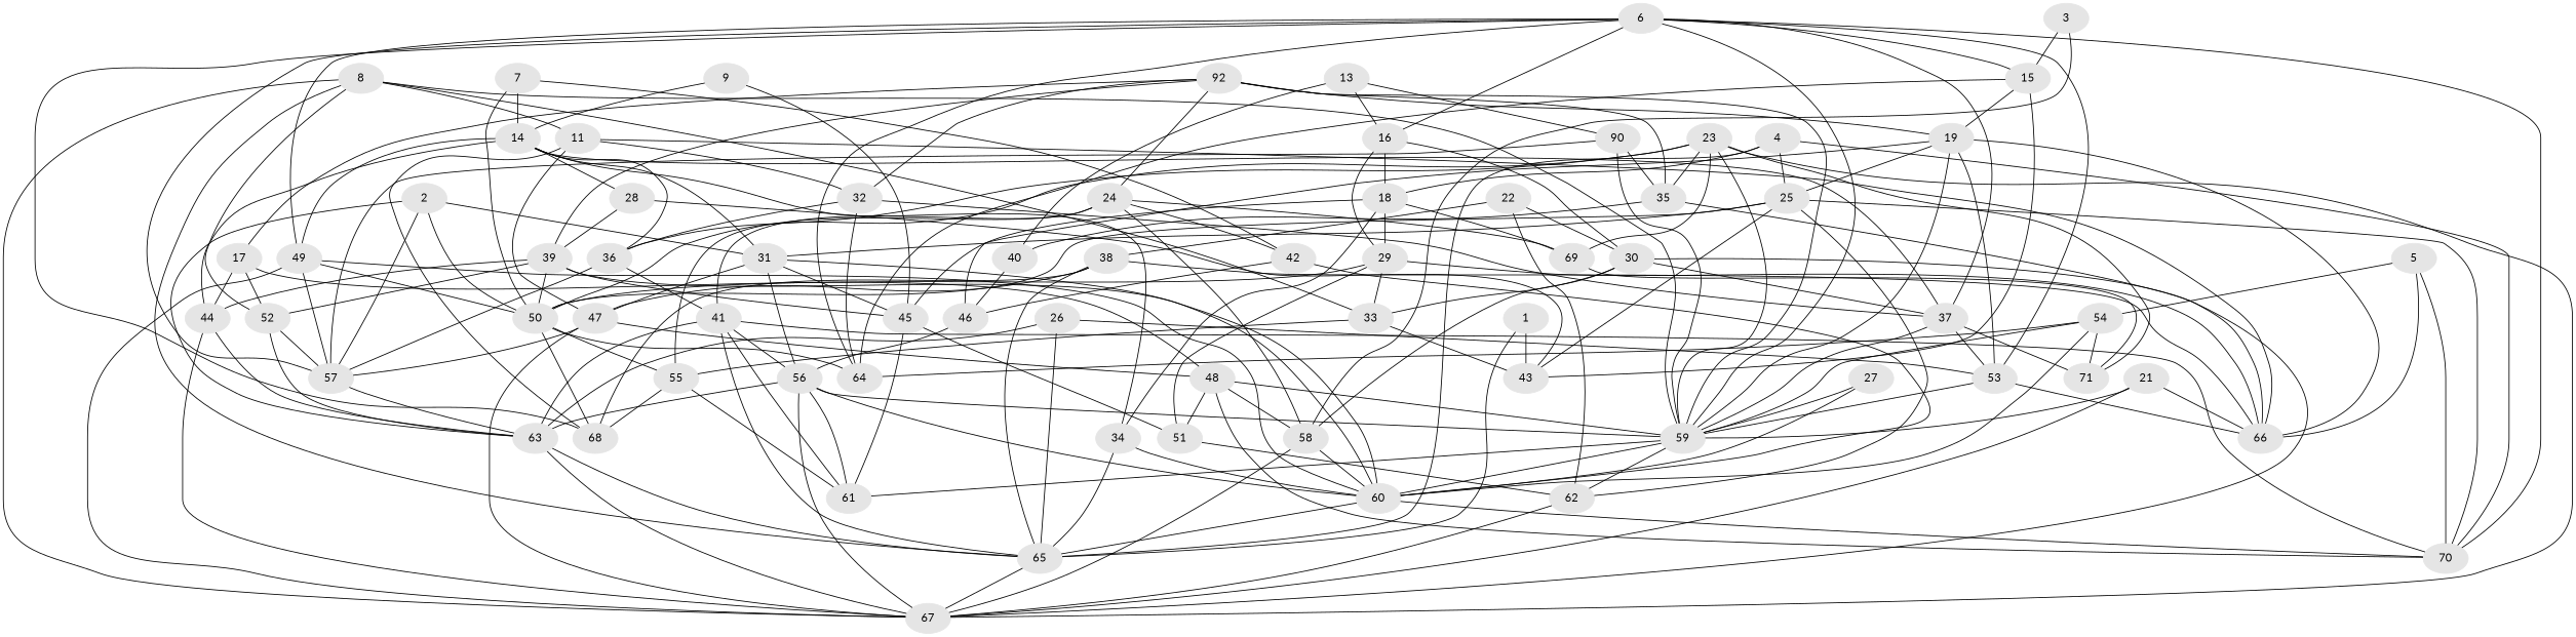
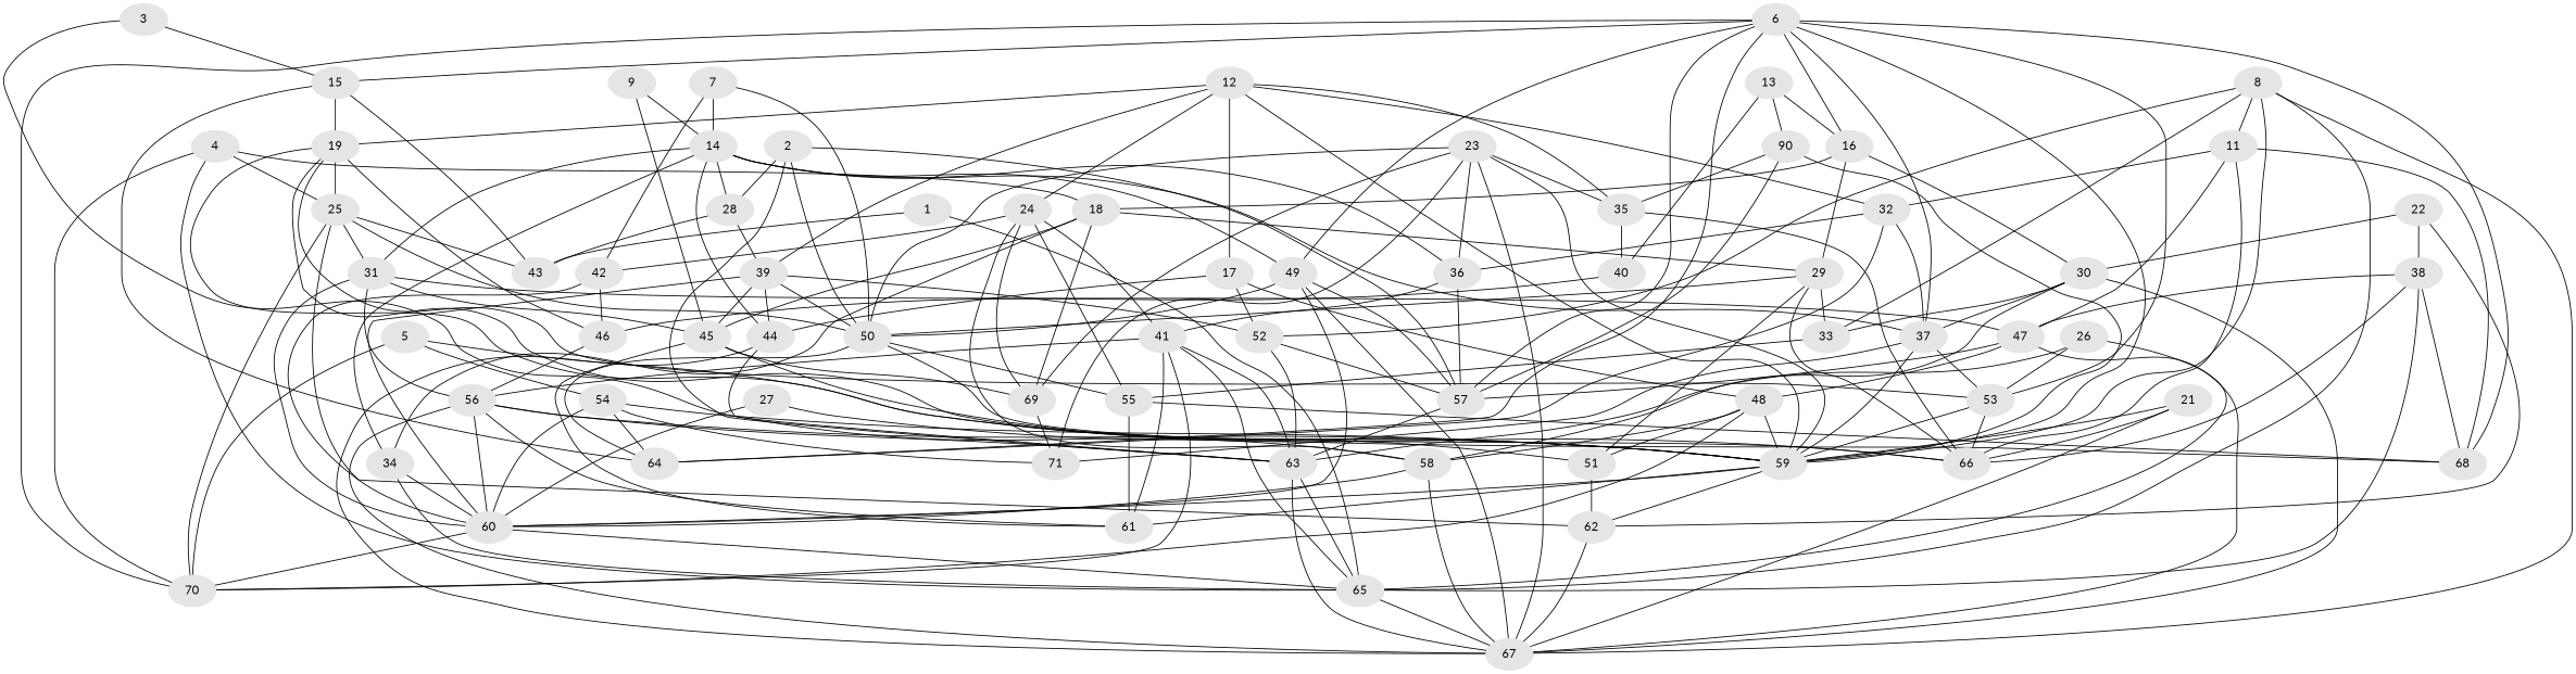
  graph {
    fontname=Lato
    node [color=gray90 fontname=Lato style=filled]
    edge [fontname=Lato weight=1.0]
    1
    43
    65
    67
    2
    28
    50
    57
    63
    39
    64
    68
    55
    3
    15
    58
    19
    60
    4
    18
    25
    70
    45
    34
    29
    69
    31
    62
    5
    54
    66
    59
    71
    6
    16
    37
    49
    53
    30
    61
    7
    14
    42
    36
    44
    46
    8
    11
    33
    52
    32
    47
    9
    51
    48
-   12 [label=92]
+   12
    17
    24
    35
    41
    40
    13
    n63 [label=90]
    56
    21
    22
    38
    23
    26
    27
    1 -- 43 [weight=2.0]
    1 -- 65
    65 -- 67
-   2 -- 31
+   2 -- 28
    2 -- 50
    2 -- 57
    2 -- 63
    28 -- 43
    28 -- 39
    50 -- 64
    50 -- 68
    50 -- 55
    57 -- 63
    63 -- 65
    63 -- 67
    39 -- 50
    39 -- 60
    39 -- 45
    39 -- 44
    39 -- 52
    55 -- 68
    55 -- 61
    3 -- 15
    3 -- 58
    15 -- 43
    15 -- 64
    15 -- 19
    58 -- 67
    58 -- 60
    19 -- 25
    19 -- 66
    19 -- 59
    19 -- 53
    19 -- 46 [weight=2.0]
    60 -- 65
    60 -- 70
    4 -- 65
    4 -- 18
    4 -- 25
    4 -- 70
    18 -- 45
    18 -- 34
    18 -- 29
    18 -- 69
    25 -- 43
    25 -- 50
    25 -- 70
    25 -- 31
    25 -- 62
+   45 -- 69
    45 -- 61
    45 -- 51
    34 -- 65
    34 -- 60
    29 -- 50
    29 -- 66
    29 -- 33
    29 -- 51
    69 -- 71
    31 -- 60
    31 -- 45
    31 -- 47
    31 -- 56
    62 -- 67
    5 -- 70
    5 -- 54
    5 -- 66
    54 -- 64
    54 -- 60
    54 -- 59
    54 -- 71
    59 -- 60
    59 -- 62
    59 -- 61
    6 -- 57
    6 -- 64
    6 -- 68
    6 -- 15
    6 -- 70
    6 -- 59
    6 -- 16
    6 -- 37
    6 -- 49
    6 -- 53
    16 -- 18
    16 -- 29
    16 -- 30
    37 -- 59
    37 -- 71
    37 -- 53
    49 -- 67
    49 -- 50
    49 -- 57
    49 -- 60
    53 -- 66
    53 -- 59
    30 -- 67
    30 -- 58
    30 -- 37
    30 -- 33
    7 -- 50
    7 -- 14
    7 -- 42
    14 -- 28
    14 -- 34
    14 -- 31
    14 -- 37
    14 -- 49
    14 -- 36
    14 -- 44
    42 -- 60
    42 -- 46
    36 -- 57
    36 -- 41
    44 -- 67
    44 -- 63
    46 -- 56
    8 -- 65
    8 -- 67
    8 -- 59
    8 -- 11
    8 -- 33
    8 -- 52
    11 -- 68 [weight=2.0]
    11 -- 66
    11 -- 32
    11 -- 47
-   33 -- 43
    33 -- 55
    52 -- 57 [weight=2.0]
    52 -- 63
    32 -- 64
    32 -- 37
    32 -- 36
    47 -- 67
    47 -- 57
    47 -- 48
    9 -- 45
    9 -- 14
    51 -- 62
    48 -- 58
    48 -- 70
    48 -- 59
    48 -- 51
    12 -- 39
    12 -- 19
    12 -- 59
    12 -- 32
    12 -- 17
    12 -- 24
    12 -- 35
    17 -- 44
    17 -- 52 [weight=2.0]
    17 -- 48
    24 -- 55
    24 -- 58
    24 -- 69
    24 -- 42
    24 -- 41
    35 -- 66
    35 -- 40
    41 -- 65
    41 -- 63
    41 -- 70
    41 -- 61
    41 -- 56
    40 -- 46
    13 -- 16
    13 -- 40 [weight=2.0]
    13 -- n63
    n63 -- 57
    n63 -- 59
    n63 -- 35
    56 -- 67
    56 -- 63
    56 -- 60
    56 -- 59
    56 -- 61
    21 -- 67
    21 -- 66
    21 -- 59
    22 -- 62
    22 -- 30
    22 -- 38
    38 -- 65
    38 -- 68
    38 -- 66
    38 -- 47
    23 -- 67
    23 -- 50
    23 -- 69
    23 -- 59
    23 -- 71
    23 -- 36
    23 -- 35
    26 -- 65
    26 -- 63
    26 -- 53
    27 -- 60
    27 -- 59
  }
